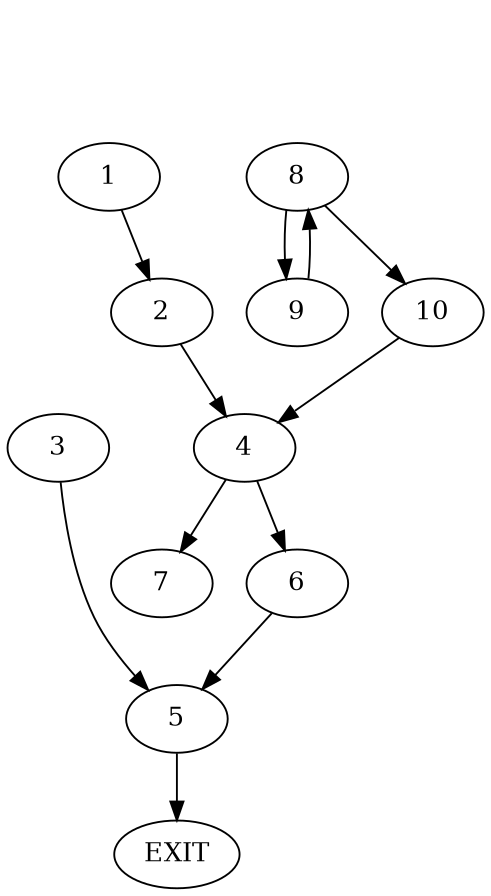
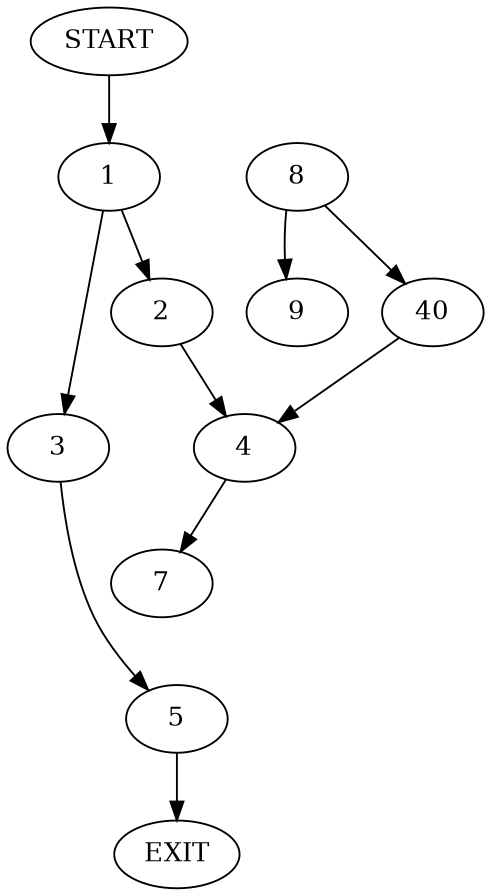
  digraph {
+   n1 [label=START]
    1
    2
    3
    n5 [label=EXIT]
    4
    5
-   6
    7
    8
    9
-   10
+   10 [label=40]
+   n1 -> 1
    1 -> 2
+   1 -> 3
    2 -> 4
    3 -> 5
-   4 -> 6
    4 -> 7
    5 -> n5
-   6 -> 5
    8 -> 9
    8 -> 10
-   9 -> 8
    10 -> 4
  }
